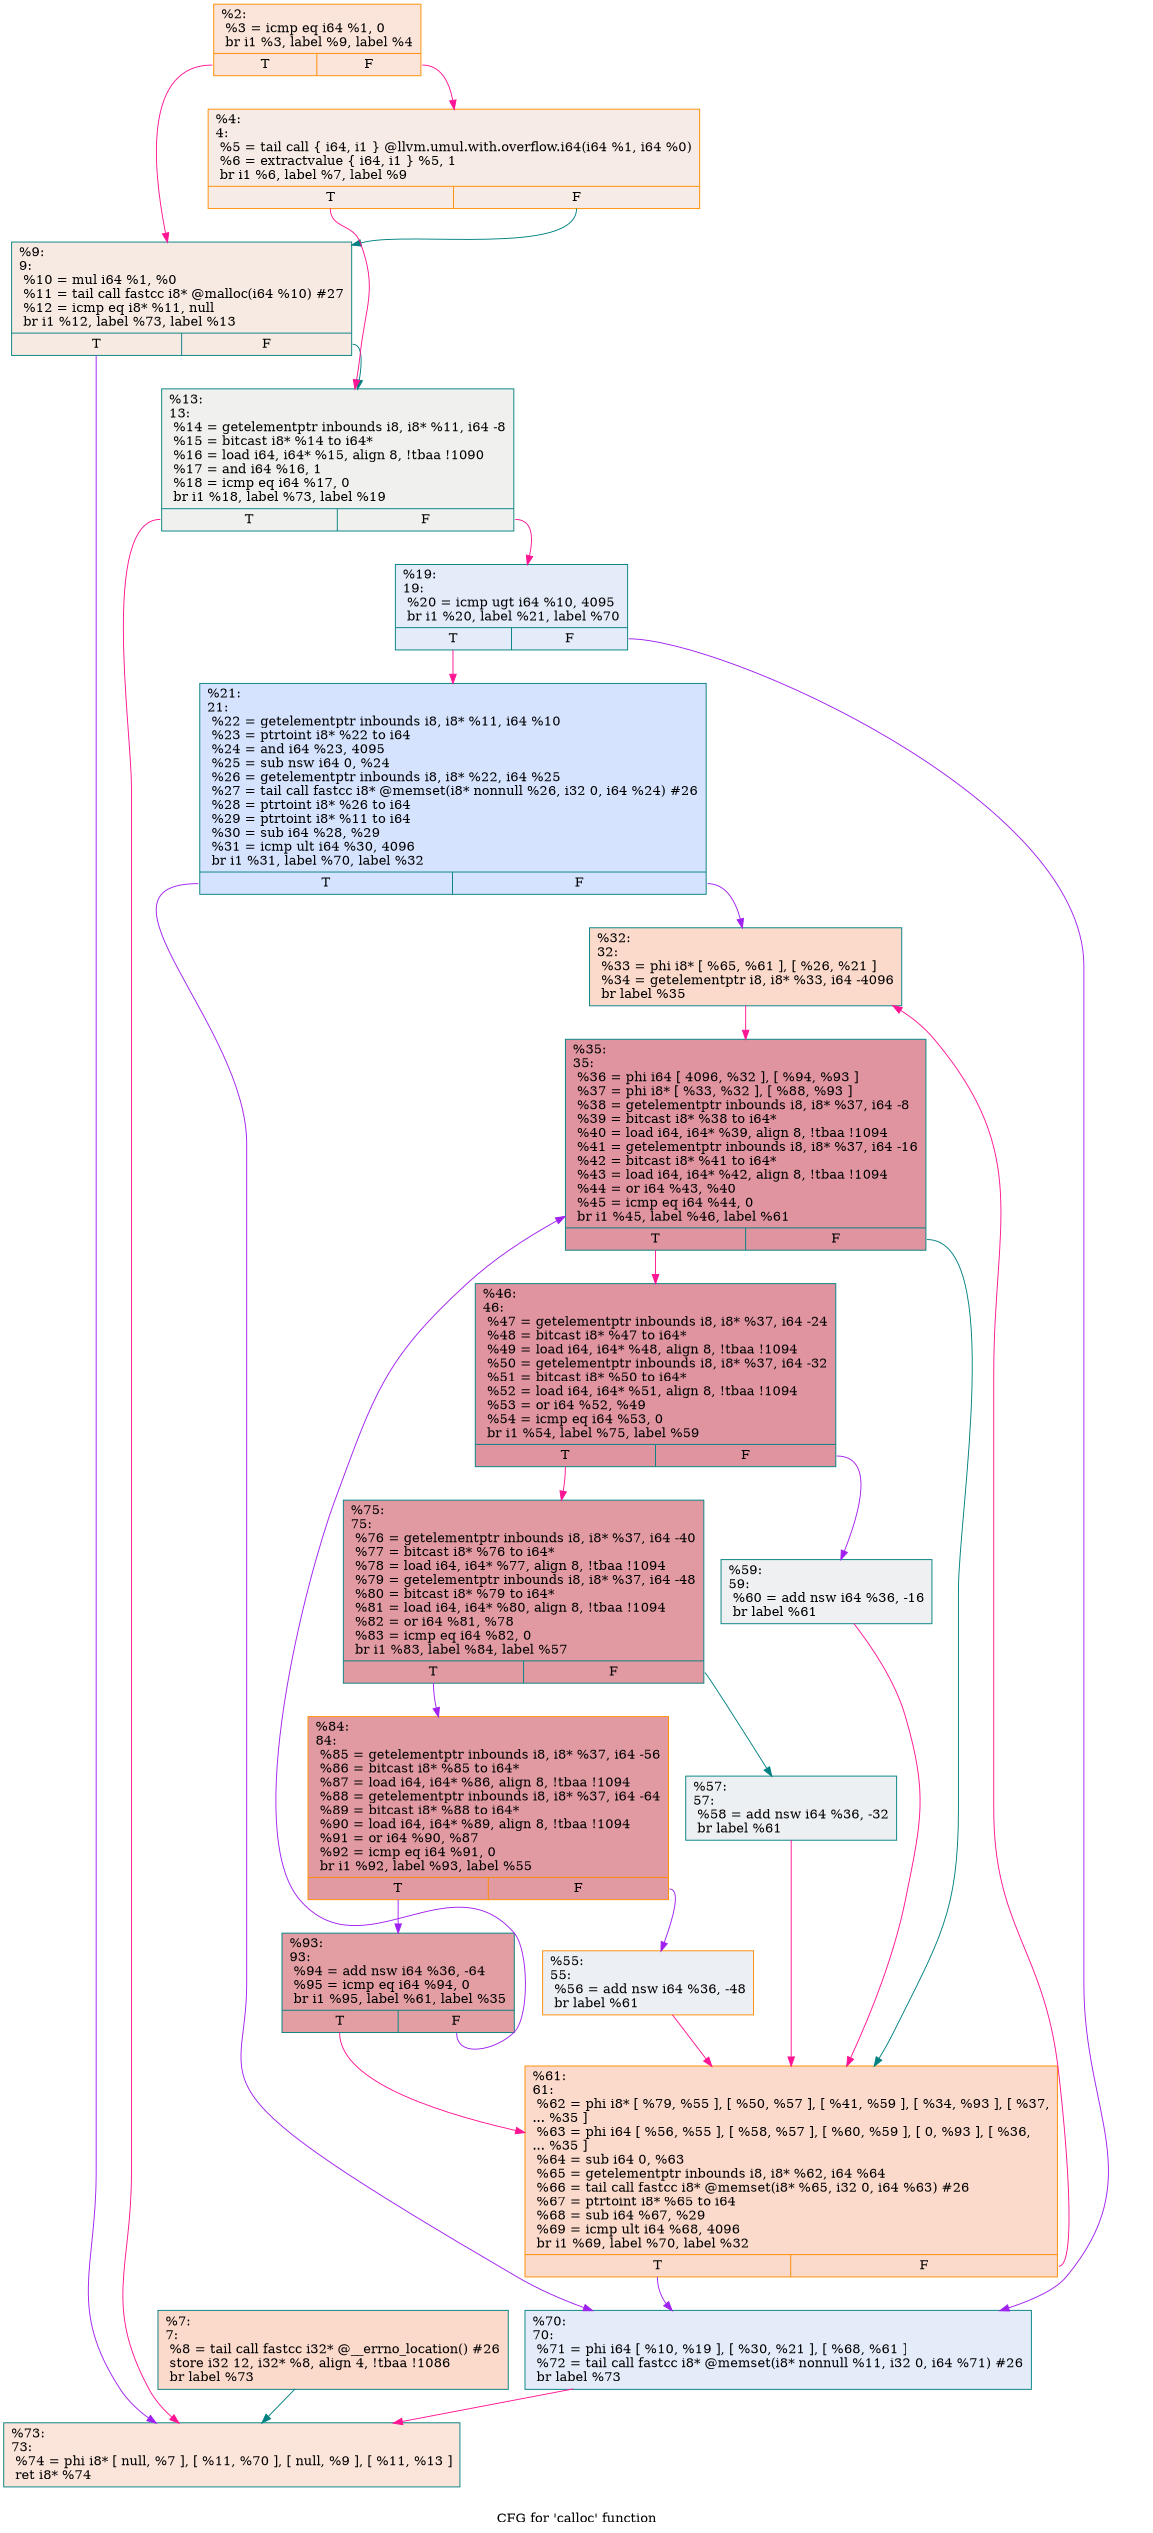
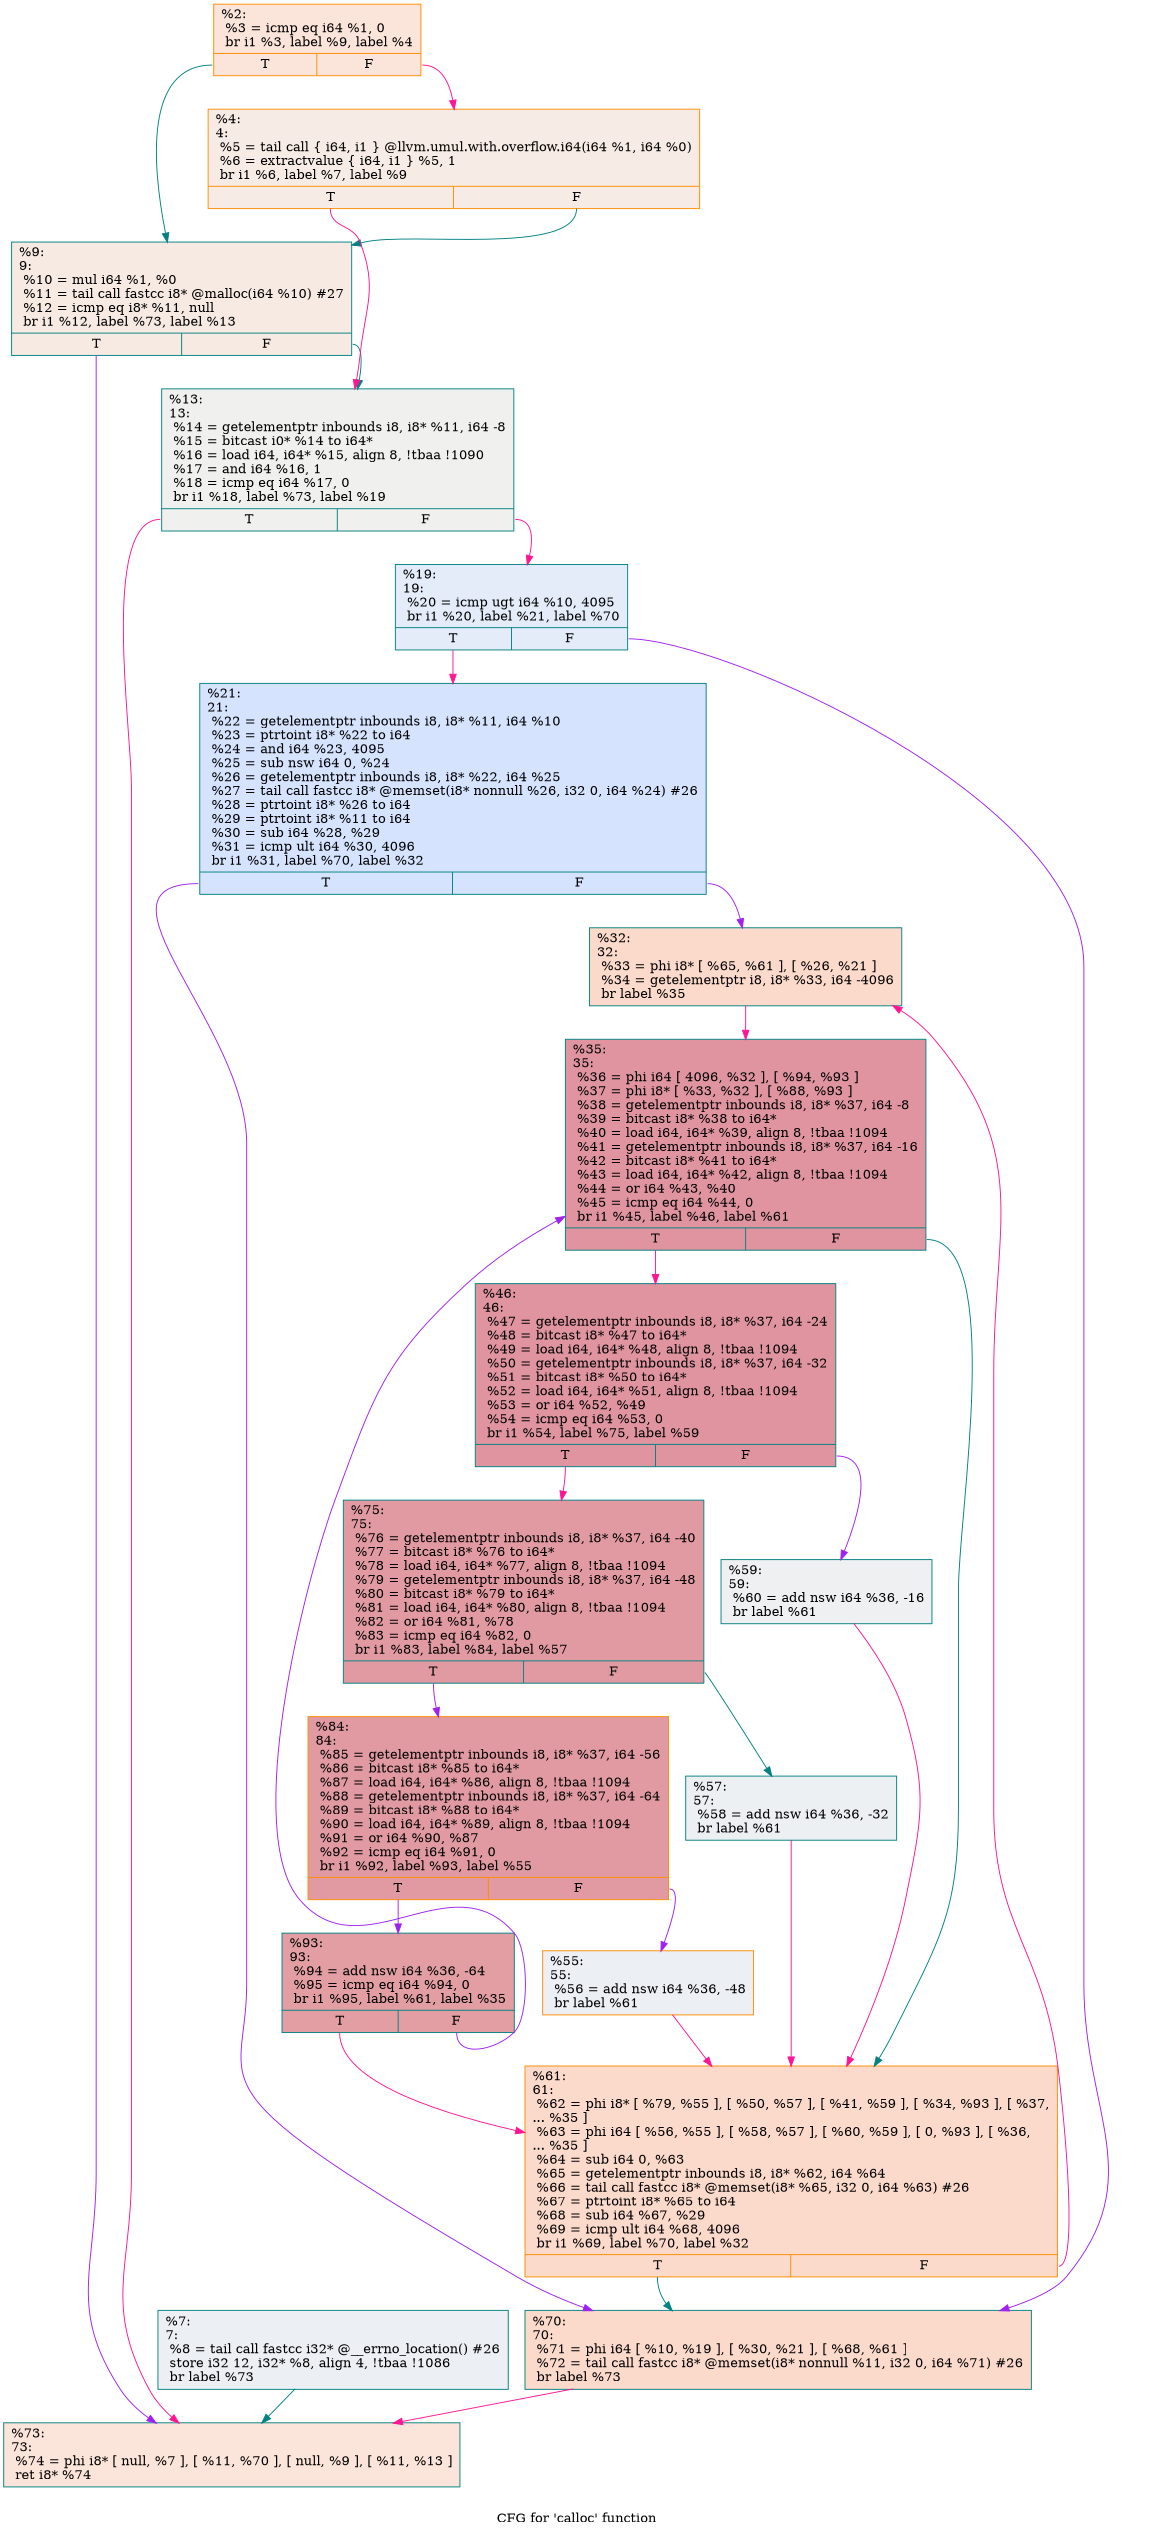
  digraph {
    label="CFG for 'calloc' function"
    node [color=teal fillcolor="#f5c1a970" shape=record style=filled]
    edge [color=deeppink tailport=s0]
    n1 [color=darkorange label="{%2:\l  %3 = icmp eq i64 %1, 0\l  br i1 %3, label %9, label %4\l|{<s0>T|<s1>F}}"]
    n2 [fillcolor="#eed0c070" label="{%9:\l9:                                                \l  %10 = mul i64 %1, %0\l  %11 = tail call fastcc i8* @malloc(i64 %10) #27\l  %12 = icmp eq i8* %11, null\l  br i1 %12, label %73, label %13\l|{<s0>T|<s1>F}}"]
    n3 [color=darkorange fillcolor="#ecd3c570" label="{%4:\l4:                                                \l  %5 = tail call \{ i64, i1 \} @llvm.umul.with.overflow.i64(i64 %1, i64 %0)\l  %6 = extractvalue \{ i64, i1 \} %5, 1\l  br i1 %6, label %7, label %9\l|{<s0>T|<s1>F}}"]
    n4 [label="{%73:\l73:                                               \l  %74 = phi i8* [ null, %7 ], [ %11, %70 ], [ null, %9 ], [ %11, %13 ]\l  ret i8* %74\l}"]
-   n5 [fillcolor="#dedcdb70" label="{%13:\l13:                                               \l  %14 = getelementptr inbounds i8, i8* %11, i64 -8\l  %15 = bitcast i8* %14 to i64*\l  %16 = load i64, i64* %15, align 8, !tbaa !1090\l  %17 = and i64 %16, 1\l  %18 = icmp eq i64 %17, 0\l  br i1 %18, label %73, label %19\l|{<s0>T|<s1>F}}"]
+   n5 [fillcolor="#dedcdb70" label="{%13:\l13:                                               \l  %14 = getelementptr inbounds i8, i8* %11, i64 -8\l  %15 = bitcast i0* %14 to i64*\l  %16 = load i64, i64* %15, align 8, !tbaa !1090\l  %17 = and i64 %16, 1\l  %18 = icmp eq i64 %17, 0\l  br i1 %18, label %73, label %19\l|{<s0>T|<s1>F}}"]
    n6 [fillcolor="#c1d4f470" label="{%19:\l19:                                               \l  %20 = icmp ugt i64 %10, 4095\l  br i1 %20, label %21, label %70\l|{<s0>T|<s1>F}}"]
-   n7 [fillcolor="#f7a88970" label="{%7:\l7:                                                \l  %8 = tail call fastcc i32* @__errno_location() #26\l  store i32 12, i32* %8, align 4, !tbaa !1086\l  br label %73\l}"]
+   n7 [fillcolor="#d4dbe670" label="{%7:\l7:                                                \l  %8 = tail call fastcc i32* @__errno_location() #26\l  store i32 12, i32* %8, align 4, !tbaa !1086\l  br label %73\l}"]
    n8 [fillcolor="#a1c0ff70" label="{%21:\l21:                                               \l  %22 = getelementptr inbounds i8, i8* %11, i64 %10\l  %23 = ptrtoint i8* %22 to i64\l  %24 = and i64 %23, 4095\l  %25 = sub nsw i64 0, %24\l  %26 = getelementptr inbounds i8, i8* %22, i64 %25\l  %27 = tail call fastcc i8* @memset(i8* nonnull %26, i32 0, i64 %24) #26\l  %28 = ptrtoint i8* %26 to i64\l  %29 = ptrtoint i8* %11 to i64\l  %30 = sub i64 %28, %29\l  %31 = icmp ult i64 %30, 4096\l  br i1 %31, label %70, label %32\l|{<s0>T|<s1>F}}"]
-   n9 [fillcolor="#c1d4f470" label="{%70:\l70:                                               \l  %71 = phi i64 [ %10, %19 ], [ %30, %21 ], [ %68, %61 ]\l  %72 = tail call fastcc i8* @memset(i8* nonnull %11, i32 0, i64 %71) #26\l  br label %73\l}"]
+   n9 [fillcolor="#f7a88970" label="{%70:\l70:                                               \l  %71 = phi i64 [ %10, %19 ], [ %30, %21 ], [ %68, %61 ]\l  %72 = tail call fastcc i8* @memset(i8* nonnull %11, i32 0, i64 %71) #26\l  br label %73\l}"]
    n10 [fillcolor="#f7a88970" label="{%32:\l32:                                               \l  %33 = phi i8* [ %65, %61 ], [ %26, %21 ]\l  %34 = getelementptr i8, i8* %33, i64 -4096\l  br label %35\l}"]
    n11 [fillcolor="#b70d2870" label="{%35:\l35:                                               \l  %36 = phi i64 [ 4096, %32 ], [ %94, %93 ]\l  %37 = phi i8* [ %33, %32 ], [ %88, %93 ]\l  %38 = getelementptr inbounds i8, i8* %37, i64 -8\l  %39 = bitcast i8* %38 to i64*\l  %40 = load i64, i64* %39, align 8, !tbaa !1094\l  %41 = getelementptr inbounds i8, i8* %37, i64 -16\l  %42 = bitcast i8* %41 to i64*\l  %43 = load i64, i64* %42, align 8, !tbaa !1094\l  %44 = or i64 %43, %40\l  %45 = icmp eq i64 %44, 0\l  br i1 %45, label %46, label %61\l|{<s0>T|<s1>F}}"]
    n12 [fillcolor="#b70d2870" label="{%46:\l46:                                               \l  %47 = getelementptr inbounds i8, i8* %37, i64 -24\l  %48 = bitcast i8* %47 to i64*\l  %49 = load i64, i64* %48, align 8, !tbaa !1094\l  %50 = getelementptr inbounds i8, i8* %37, i64 -32\l  %51 = bitcast i8* %50 to i64*\l  %52 = load i64, i64* %51, align 8, !tbaa !1094\l  %53 = or i64 %52, %49\l  %54 = icmp eq i64 %53, 0\l  br i1 %54, label %75, label %59\l|{<s0>T|<s1>F}}"]
    n13 [color=darkorange fillcolor="#f7a88970" label="{%61:\l61:                                               \l  %62 = phi i8* [ %79, %55 ], [ %50, %57 ], [ %41, %59 ], [ %34, %93 ], [ %37,\l... %35 ]\l  %63 = phi i64 [ %56, %55 ], [ %58, %57 ], [ %60, %59 ], [ 0, %93 ], [ %36,\l... %35 ]\l  %64 = sub i64 0, %63\l  %65 = getelementptr inbounds i8, i8* %62, i64 %64\l  %66 = tail call fastcc i8* @memset(i8* %65, i32 0, i64 %63) #26\l  %67 = ptrtoint i8* %65 to i64\l  %68 = sub i64 %67, %29\l  %69 = icmp ult i64 %68, 4096\l  br i1 %69, label %70, label %32\l|{<s0>T|<s1>F}}"]
    n14 [fillcolor="#bb1b2c70" label="{%75:\l75:                                               \l  %76 = getelementptr inbounds i8, i8* %37, i64 -40\l  %77 = bitcast i8* %76 to i64*\l  %78 = load i64, i64* %77, align 8, !tbaa !1094\l  %79 = getelementptr inbounds i8, i8* %37, i64 -48\l  %80 = bitcast i8* %79 to i64*\l  %81 = load i64, i64* %80, align 8, !tbaa !1094\l  %82 = or i64 %81, %78\l  %83 = icmp eq i64 %82, 0\l  br i1 %83, label %84, label %57\l|{<s0>T|<s1>F}}"]
    n15 [fillcolor="#d9dce170" label="{%59:\l59:                                               \l  %60 = add nsw i64 %36, -16\l  br label %61\l}"]
    n16 [fillcolor="#d6dce470" label="{%57:\l57:                                               \l  %58 = add nsw i64 %36, -32\l  br label %61\l}"]
    n17 [color=darkorange fillcolor="#bb1b2c70" label="{%84:\l84:                                               \l  %85 = getelementptr inbounds i8, i8* %37, i64 -56\l  %86 = bitcast i8* %85 to i64*\l  %87 = load i64, i64* %86, align 8, !tbaa !1094\l  %88 = getelementptr inbounds i8, i8* %37, i64 -64\l  %89 = bitcast i8* %88 to i64*\l  %90 = load i64, i64* %89, align 8, !tbaa !1094\l  %91 = or i64 %90, %87\l  %92 = icmp eq i64 %91, 0\l  br i1 %92, label %93, label %55\l|{<s0>T|<s1>F}}"]
    n18 [color=darkorange fillcolor="#d4dbe670" label="{%55:\l55:                                               \l  %56 = add nsw i64 %36, -48\l  br label %61\l}"]
    n19 [fillcolor="#be242e70" label="{%93:\l93:                                               \l  %94 = add nsw i64 %36, -64\l  %95 = icmp eq i64 %94, 0\l  br i1 %95, label %61, label %35\l|{<s0>T|<s1>F}}"]
-   n1 -> n2
+   n1 -> n2 [color=teal]
    n1 -> n3 [tailport=s1]
    n2 -> n4 [color=purple]
    n2 -> n5 [color=teal tailport=s1]
    n3 -> n2 [color=teal tailport=s1]
    n3 -> n5
    n5 -> n4
    n5 -> n6 [tailport=s1]
    n6 -> n8
    n6 -> n9 [color=purple tailport=s1]
    n7 -> n4 [color=teal]
    n8 -> n9 [color=purple]
    n8 -> n10 [color=purple tailport=s1]
    n9 -> n4
    n10 -> n11
    n11 -> n12
    n11 -> n13 [color=teal tailport=s1]
    n12 -> n14
    n12 -> n15 [color=purple tailport=s1]
-   n13 -> n9 [color=purple]
+   n13 -> n9 [color=teal]
    n13 -> n10 [tailport=s1]
    n14 -> n16 [color=teal tailport=s1]
    n14 -> n17 [color=purple]
    n15 -> n13
    n16 -> n13
    n17 -> n18 [color=purple tailport=s1]
    n17 -> n19 [color=purple]
    n18 -> n13
    n19 -> n11 [color=purple tailport=s1]
    n19 -> n13
  }
